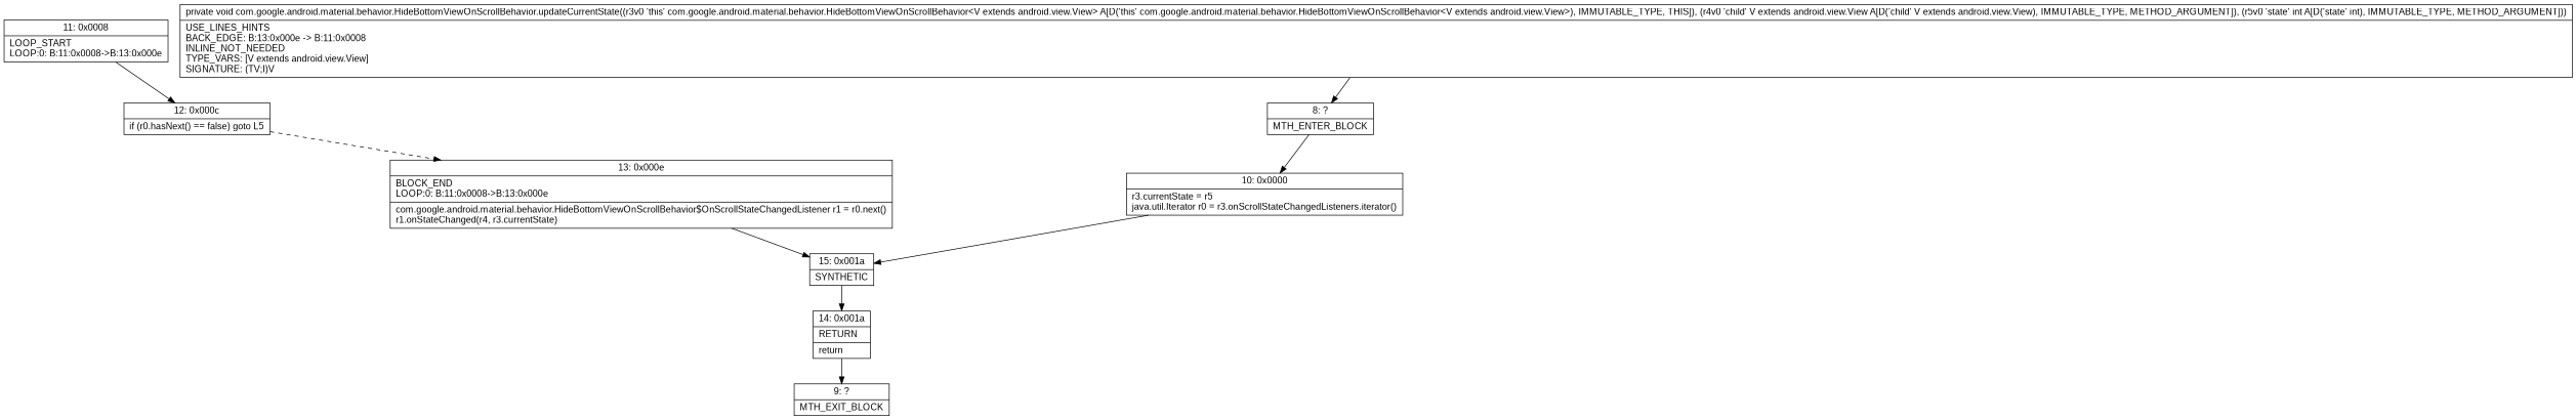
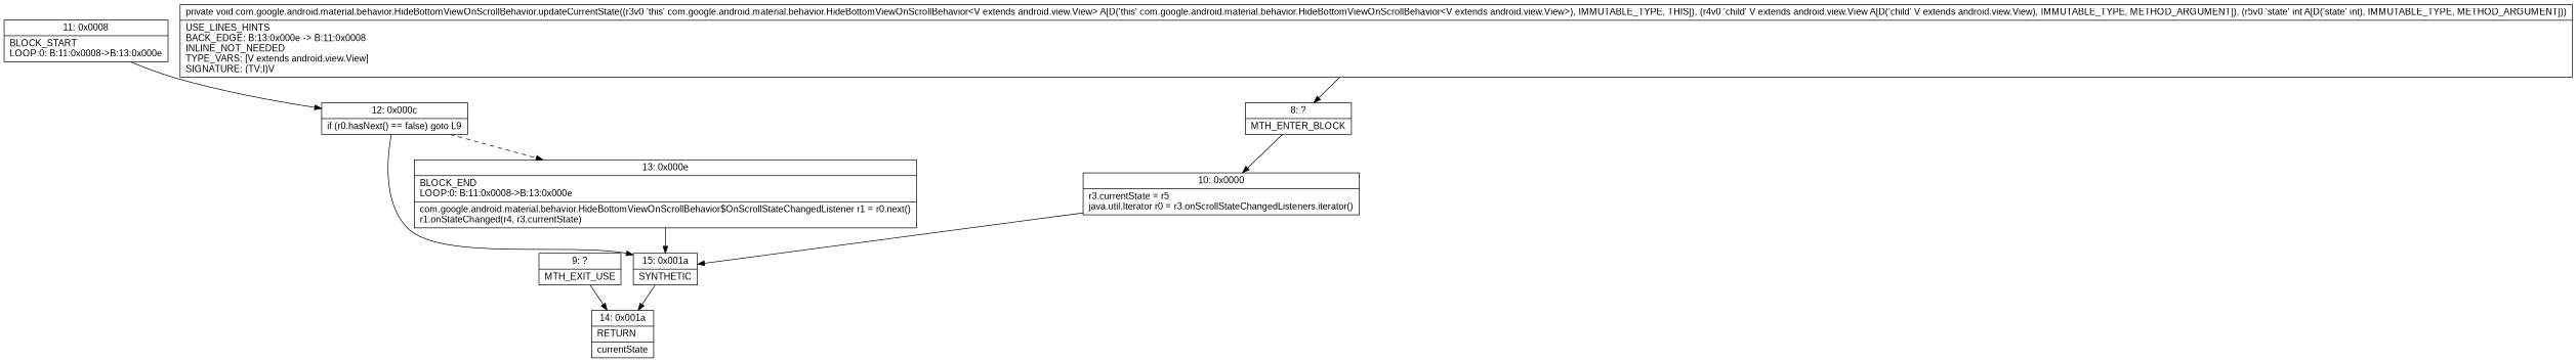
  digraph {
    fontname="Liberation Sans"
    node [fontname="Liberation Sans" shape=record]
    edge [fontname="Liberation Sans"]
    n1 [label="{8\:\ ?|MTH_ENTER_BLOCK\l}"]
    n2 [label="{10\:\ 0x0000|r3.currentState = r5\ljava.util.Iterator r0 = r3.onScrollStateChangedListeners.iterator()\l}"]
    n3 [label="{15\:\ 0x001a|SYNTHETIC\l}"]
-   n4 [label="{11\:\ 0x0008|LOOP_START\lLOOP:0: B:11:0x0008\-\>B:13:0x000e\l}"]
-   n5 [label="{12\:\ 0x000c|if (r0.hasNext() == false) goto L5\l}"]
+   n4 [label="{11\:\ 0x0008|BLOCK_START\lLOOP:0: B:11:0x0008\-\>B:13:0x000e\l}"]
+   n5 [label="{12\:\ 0x000c|if (r0.hasNext() == false) goto L9\l}"]
    n6 [label="{13\:\ 0x000e|BLOCK_END\lLOOP:0: B:11:0x0008\-\>B:13:0x000e\l|com.google.android.material.behavior.HideBottomViewOnScrollBehavior$OnScrollStateChangedListener r1 = r0.next()\lr1.onStateChanged(r4, r3.currentState)\l}"]
-   n7 [label="{14\:\ 0x001a|RETURN\l|return\l}"]
-   n8 [label="{9\:\ ?|MTH_EXIT_BLOCK\l}"]
+   n7 [label="{14\:\ 0x001a|RETURN\l|currentState\l}"]
+   n8 [label="{9\:\ ?|MTH_EXIT_USE\l}"]
    n9 [label="{private void com.google.android.material.behavior.HideBottomViewOnScrollBehavior.updateCurrentState((r3v0 'this' com.google.android.material.behavior.HideBottomViewOnScrollBehavior\<V extends android.view.View\> A[D('this' com.google.android.material.behavior.HideBottomViewOnScrollBehavior\<V extends android.view.View\>), IMMUTABLE_TYPE, THIS]), (r4v0 'child' V extends android.view.View A[D('child' V extends android.view.View), IMMUTABLE_TYPE, METHOD_ARGUMENT]), (r5v0 'state' int A[D('state' int), IMMUTABLE_TYPE, METHOD_ARGUMENT]))  | USE_LINES_HINTS\lBACK_EDGE: B:13:0x000e \-\> B:11:0x0008\lINLINE_NOT_NEEDED\lTYPE_VARS: [V extends android.view.View]\lSIGNATURE: (TV;I)V\l}"]
    n1 -> n2
    n2 -> n3
    n3 -> n7
    n4 -> n5
+   n5 -> n3
    n5 -> n6 [style=dashed]
    n6 -> n3
-   n7 -> n8
+   n8 -> n7
    n9 -> n1
  }
